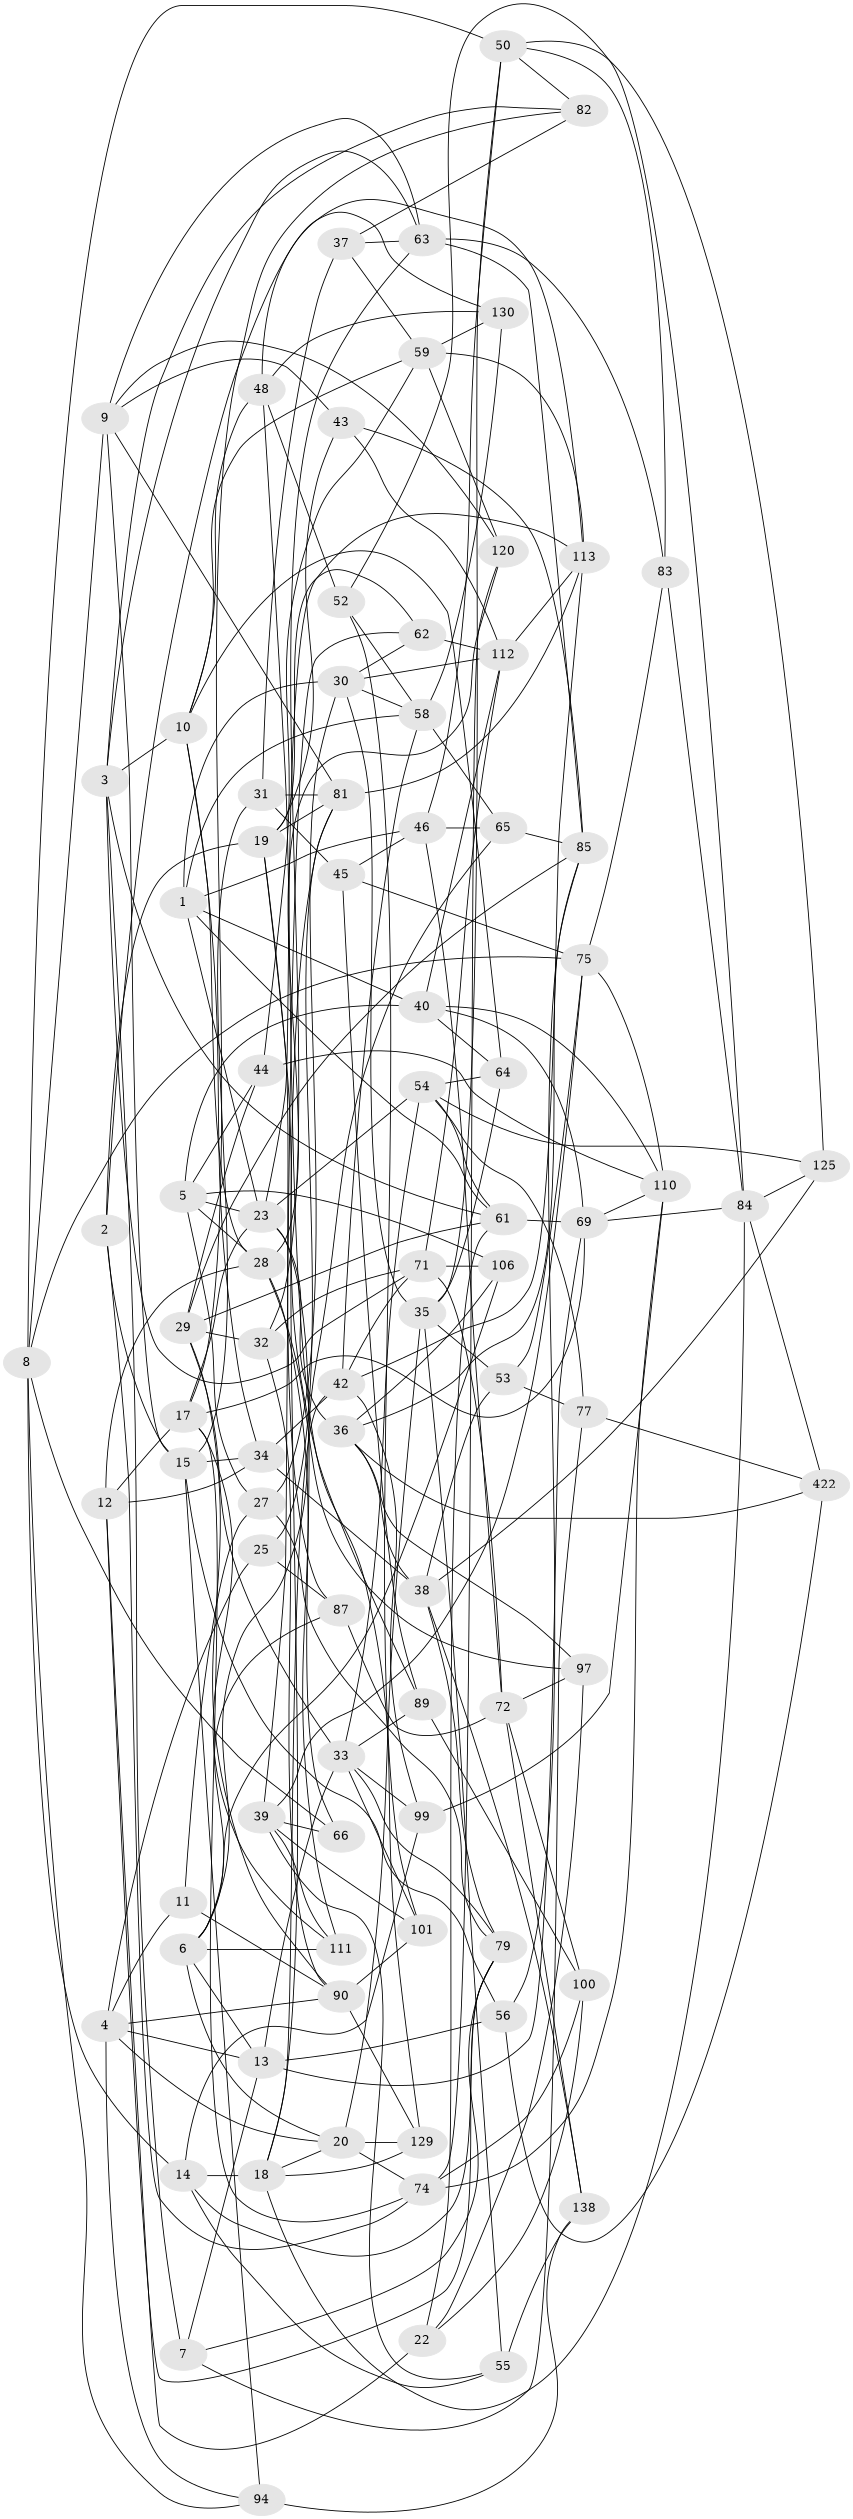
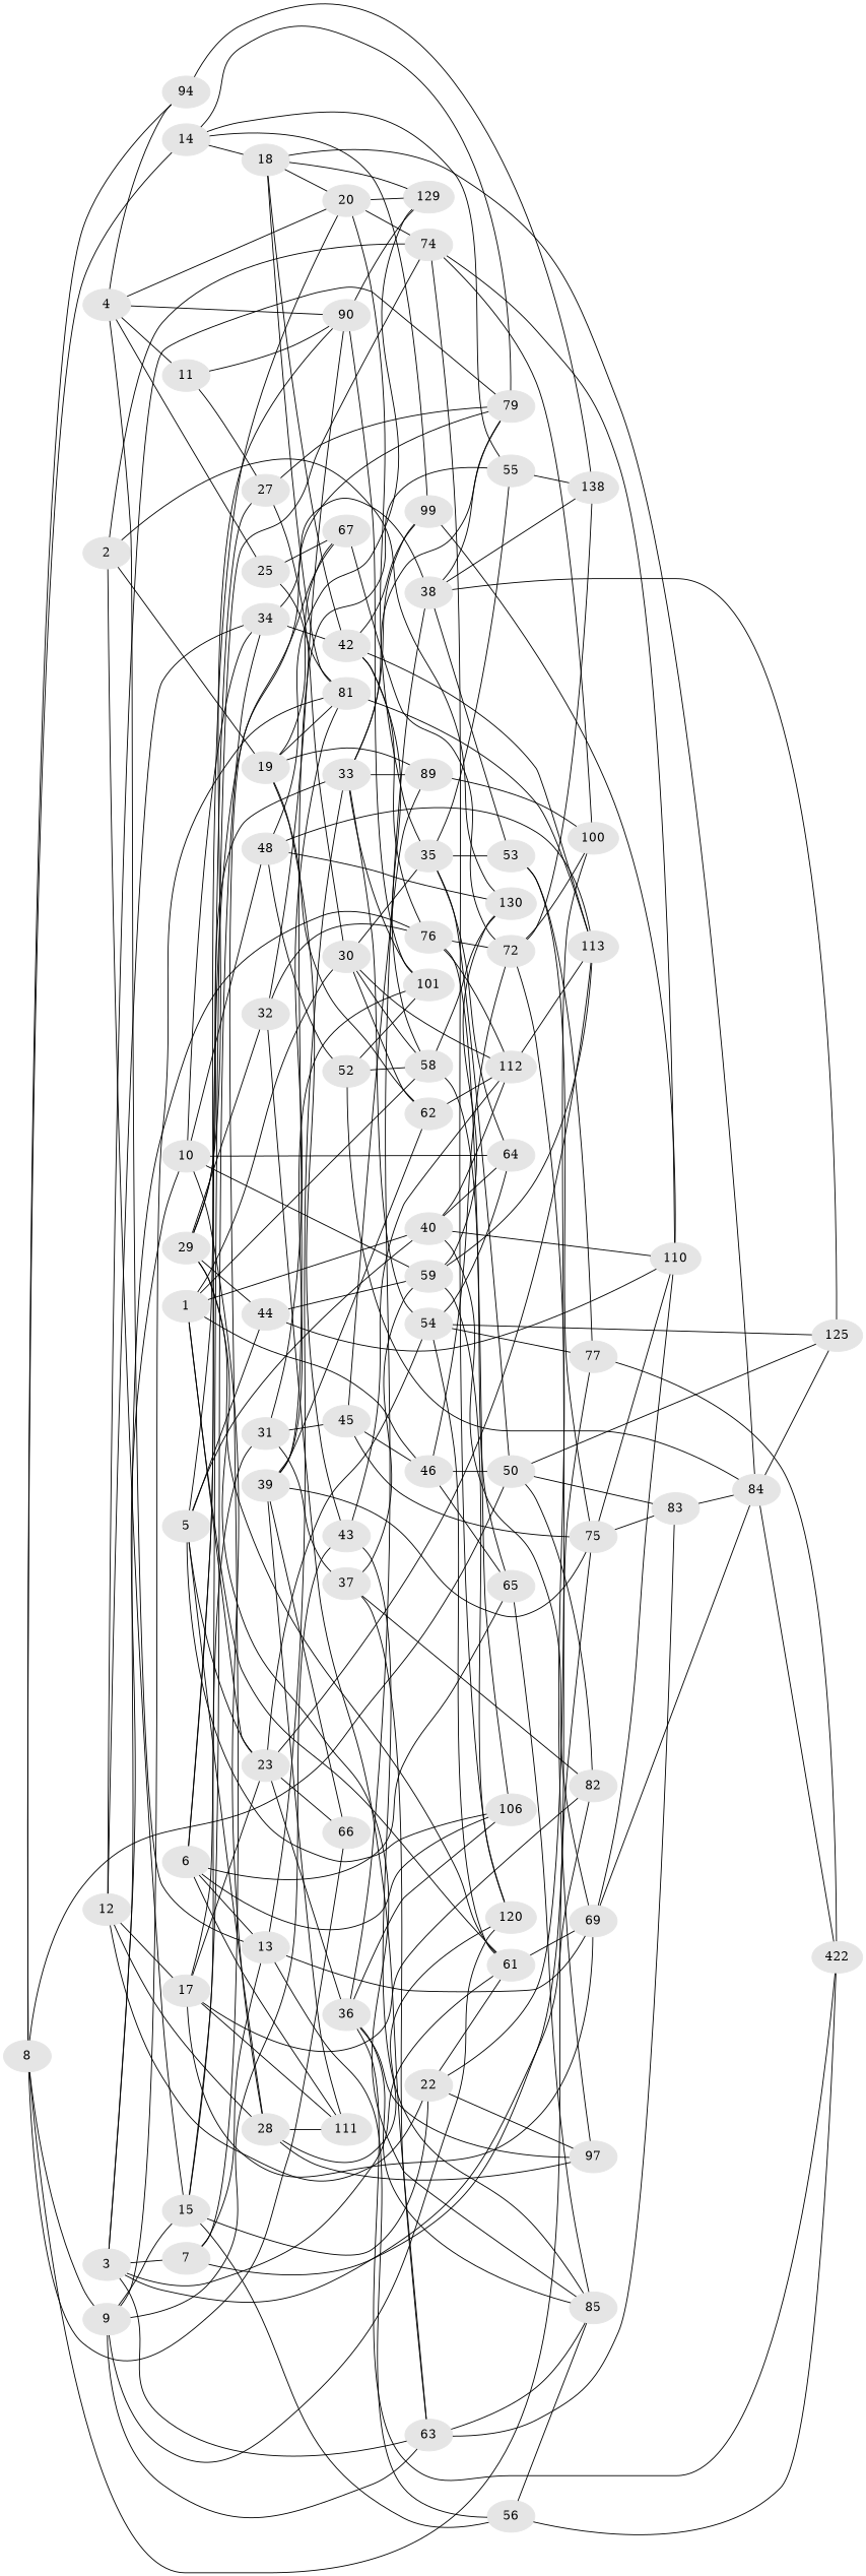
  graph {
    rankdir=LR
    node [color=gray90 style=filled]
    1 [super="+126"]
    23 [super="+136"]
    30 [super="+102"]
    40 [super="+131"]
    46 [super="+49"]
    58 [super="+104"]
    61 [super="+118"]
    66
    36 [super="+57"]
    54 [super="+119"]
    113 [super="+128"]
    62
    35 [super="+76"]
    112 [super="+137"]
    64
    69 [super="+92"]
    110 [super="+132"]
    65
    50 [super="+121"]
    72 [super="+117"]
    130
    15 [super="+47"]
    94
    34 [super="+80"]
    56
    31
    2
    19 [super="+135"]
    74 [super="+105"]
-   67 [label=87]
+   67
    43
    81 [super="+91"]
    89
    120
    100
    3 [super="+21"]
    7
    10 [super="+70"]
    63 [super="+133"]
-   71 [super="+98"]
+   71 [super="+98" label=76]
    82
    13 [super="+24"]
    77
    79 [super="+127"]
    n45 [label=28 super="+68"]
    48 [super="+51"]
    59 [super="+60"]
    85 [super="+124"]
    83 [super="+109"]
    106
    4 [super="+107"]
    11
    20 [super="+93"]
    25
    90 [super="+114"]
    27
    33 [super="+103"]
    129
    101
    138
    5 [super="+73"]
    44
    111
    97
    6 [super="+88"]
    n66 [label=422]
    8 [super="+78"]
    9 [super="+108"]
    14 [super="+16"]
    75 [super="+96"]
    18 [super="+123"]
    55
    99
    125
    42 [super="+86"]
    38 [super="+134"]
    52
    12 [super="+28"]
    17 [super="+116"]
    22
    84 [super="+87"]
    37
    45
    53
    29 [super="+115"]
    32
    39 [super="+95"]
    1 -- 23
    1 -- 30
    1 -- 40
    1 -- 46
    1 -- 58
    1 -- 61
    23 -- 66
    23 -- 36
    23 -- 54
    23 -- 113
    30 -- 58
    30 -- 62
    30 -- 35
    30 -- 112
    40 -- 112
    40 -- 64
    40 -- 69
    40 -- 110
    46 -- 65
    46 -- 50
    46 -- 72
    58 -- 65
    58 -- 130
    61 -- 69
    36 -- 85
    36 -- 106
    36 -- 97
    36 -- n66
    36 -- 38
    54 -- 61
    54 -- 64
    54 -- 77
    54 -- 125
    62 -- 112
    35 -- 64
    35 -- 50
    35 -- 55
    35 -- 53
    112 -- 113
    69 -- 110
    69 -- 84
    65 -- 85
    50 -- 82
    50 -- 83
    50 -- 125
    72 -- 100
    72 -- 138
    72 -- 97
-   15 -- 94
+   15 -- 22
    15 -- 34
    15 -- 56
    15 -- 31
    94 -- 138
    34 -- 42
    34 -- 38
    56 -- 85
    56 -- n66
    31 -- 81
    31 -- 37
    31 -- 45
    2 -- 130
    2 -- 15
    2 -- 19
    2 -- 74
    19 -- 62
    19 -- 67
    19 -- 43
    19 -- 81
    19 -- 89
    74 -- 110
    74 -- 120
    74 -- 100
    67 -- 72
    43 -- 112
    43 -- 85
    81 -- 113
    89 -- 100
    3 -- 61
    3 -- 7
    3 -- 10
    3 -- 63
    3 -- 71
    3 -- 82
    7 -- 13
    7 -- 77
    7 -- 79
    10 -- 64
    10 -- 34
    10 -- n45
    10 -- 48
    10 -- 59
    63 -- 85
    63 -- 83
    71 -- 112
    71 -- 72
    71 -- 106
    13 -- 69
    13 -- 56
    13 -- 33
    77 -- n66
    n45 -- 120
    n45 -- 111
    n45 -- 97
    48 -- 113
    48 -- 130
    48 -- 129
    48 -- 52
    59 -- 113
    59 -- 130
    59 -- 120
    83 -- 84
    4 -- 94
    4 -- 13
    4 -- 11
    4 -- 20
    4 -- 25
    4 -- 90
    11 -- 90
    11 -- 27
    20 -- 35
    20 -- 74
    20 -- 129
    25 -- 67
    25 -- 81
    90 -- 129
    90 -- 101
    27 -- 30
    27 -- 79
    33 -- 54
    33 -- 89
    33 -- 79
    33 -- 101
    33 -- 99
    5 -- 23
    5 -- 40
    5 -- n45
    5 -- 106
    5 -- 27
    5 -- 44
    44 -- 110
    44 -- 59
    6 -- 65
    6 -- 67
    6 -- 13
    6 -- 106
    6 -- 20
    6 -- 111
    8 -- 66
    8 -- 50
    8 -- 94
    8 -- 9
    8 -- 14
    8 -- 75
    9 -- 15
    9 -- 43
    9 -- 81
    9 -- 120
    9 -- 63
    14 -- 79
    14 -- 18
    14 -- 55
    14 -- 99
    75 -- 110
    75 -- 83
    18 -- 81
    18 -- 20
    18 -- 129
    18 -- 42
    18 -- 84
    55 -- 138
    99 -- 110
    42 -- 58
    42 -- 113
    42 -- 71
    42 -- 99
    38 -- 79
    38 -- 138
    38 -- 125
    38 -- 53
    52 -- 58
    52 -- 101
    52 -- 84
    12 -- 34 [weight=2]
    12 -- 79
    12 -- n45
    12 -- 17
    12 -- 22
    17 -- 23
    17 -- 69
    17 -- 74
    17 -- 82
    17 -- 111
    22 -- 61
    22 -- 100
    22 -- 97
    84 -- n66
    84 -- 125
    37 -- 63
    37 -- 82
    37 -- 59
    45 -- 46
    45 -- 89
    45 -- 75
    53 -- 77
    53 -- 75
    29 -- 61
    29 -- 85
    29 -- 90
    29 -- 33
    29 -- 44
    29 -- 32
    32 -- 63
    32 -- 71
    32 -- 90
    39 -- 66
    39 -- 62
    39 -- 101
    39 -- 111
    39 -- 75
    39 -- 55
  }
